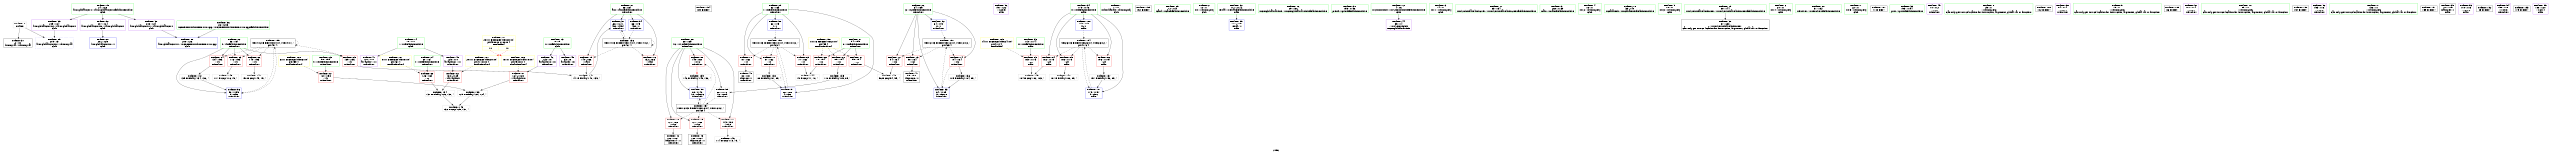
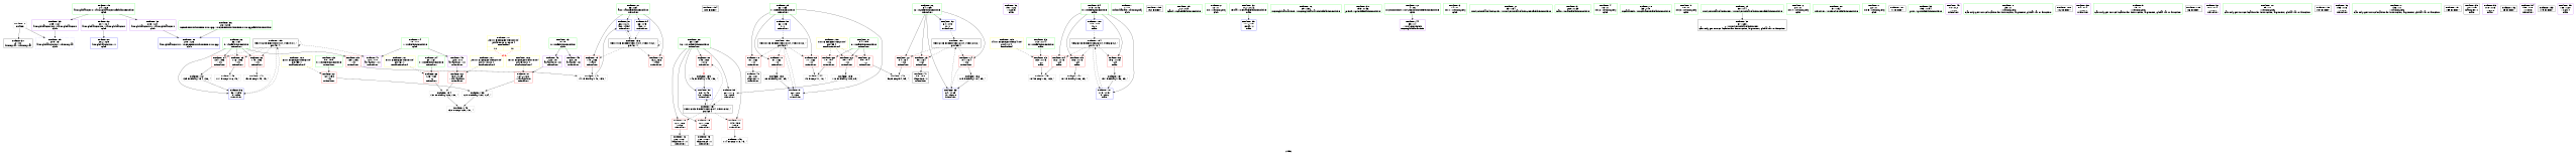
  digraph {
    label=SVFG
    node [color=green shape=record]
    edge [style=solid]
    n1 [color=grey label="{NodeID: 0\nNullPtr}"]
    n2 [color=black label="{NodeID: 37\n2\<--3\ndummyVal\<--dummyVal\n}"]
    n3 [color=blue label="{NodeID: 89\n209\<--3\nllvm.global_ctors_2\<--dummyVal\nGlob }" style=dotted]
    n4 [color=blue label="{NodeID: 97\n66\<--141\nans\<--add\n_Z5solvev\n}"]
    n5 [color=black label="{NodeID: 156\nMR_14V_3 = PHI(MR_14V_4, MR_14V_2, )\npts\{67 \}\n}"]
    n6 [color=red label="{NodeID: 75\n140\<--66\n\<--ans\n_Z5solvev\n}"]
    n7 [color=red label="{NodeID: 76\n152\<--66\n\<--ans\n_Z5solvev\n}"]
    n8 [color=grey label="{NodeID: 141\n141 = Binary(140, 139, )\n}"]
    n9 [label="{NodeID: 14\n10\<--11\nv\<--v_field_insensitive\nGlob }"]
    n10 [color=purple label="{NodeID: 47\n100\<--10\narrayidx7\<--v\n_Z5solvev\n}"]
    n11 [color=purple label="{NodeID: 48\n129\<--10\narrayidx21\<--v\n_Z5solvev\n}"]
    n12 [color=red label="{NodeID: 82\n130\<--129\n\<--arrayidx21\n_Z5solvev\n}"]
    n13 [color=grey label="{NodeID: 134\n131 = Binary(126, 130, )\n}"]
    n14 [color=black label="{NodeID: 194\n189 = PHI()\n}"]
    n15 [label="{NodeID: 28\n68\<--69\ni12\<--i12_field_insensitive\n_Z5solvev\n}"]
    n16 [color=red label="{NodeID: 77\n113\<--68\n\<--i12\n_Z5solvev\n}"]
    n17 [color=red label="{NodeID: 78\n121\<--68\n\<--i12\n_Z5solvev\n}"]
    n18 [color=red label="{NodeID: 79\n127\<--68\n\<--i12\n_Z5solvev\n}"]
    n19 [color=red label="{NodeID: 80\n145\<--68\n\<--i12\n_Z5solvev\n}"]
    n20 [color=grey label="{NodeID: 95\n68\<--110\ni12\<--sub\n_Z5solvev\n}"]
    n21 [color=blue label="{NodeID: 98\n68\<--146\ni12\<--dec26\n_Z5solvev\n}"]
    n22 [color=grey label="{NodeID: 146\n114 = cmp(113, 75, )\n}"]
    n23 [color=black label="{NodeID: 42\n122\<--121\nidxprom17\<--\n_Z5solvev\n}"]
    n24 [color=black label="{NodeID: 43\n128\<--127\nidxprom20\<--\n_Z5solvev\n}"]
    n25 [color=grey label="{NodeID: 139\n146 = Binary(145, 136, )\n}"]
    n26 [color=black label="{NodeID: 157\nMR_16V_3 = PHI(MR_16V_4, MR_16V_2, )\npts\{69 \}\n}"]
    n27 [color=purple label="{NodeID: 56\n191\<--22\n\<--.str.5\nmain\n}"]
    n28 [color=red label="{NodeID: 70\n81\<--62\n\<--i\n_Z5solvev\n}"]
    n29 [color=black label="{NodeID: 40\n82\<--81\nidxprom\<--\n_Z5solvev\n}"]
    n30 [color=yellow label="{NodeID: 167\n20V_1 = ENCHI(MR_20V_0)\npts\{110000 \}\nFun[_Z5solvev]}" style=double]
    n31 [color=grey label="{NodeID: 143\n132 = cmp(125, 131, )\n}"]
    n32 [color=red label="{NodeID: 84\n182\<--175\n\<--ii\nmain\n}"]
    n33 [color=grey label="{NodeID: 149\n184 = cmp(182, 183, )\n}"]
    n34 [label="{NodeID: 1\n7\<--1\n__dso_handle\<--dummyObj\nGlob }"]
    n35 [label="{NodeID: 15\n24\<--28\nllvm.global_ctors\<--llvm.global_ctors_field_insensitive\nGlob }"]
    n36 [color=purple label="{NodeID: 57\n207\<--24\nllvm.global_ctors_0\<--llvm.global_ctors\nGlob }"]
    n37 [color=purple label="{NodeID: 58\n208\<--24\nllvm.global_ctors_1\<--llvm.global_ctors\nGlob }"]
    n38 [color=purple label="{NodeID: 59\n209\<--24\nllvm.global_ctors_2\<--llvm.global_ctors\nGlob }"]
    n39 [color=blue label="{NodeID: 87\n207\<--25\nllvm.global_ctors_0\<--\nGlob }"]
    n40 [color=blue label="{NodeID: 88\n208\<--26\nllvm.global_ctors_1\<--_GLOBAL__sub_I_RAD._1_0.cpp\nGlob }"]
    n41 [color=black label="{NodeID: 195\n192 = PHI()\n}"]
    n42 [label="{NodeID: 29\n72\<--73\nscanf\<--scanf_field_insensitive\n}"]
    n43 [color=grey label="{NodeID: 140\n187 = Binary(186, 89, )\n}"]
    n44 [color=black label="{NodeID: 154\nMR_26V_3 = PHI(MR_26V_4, MR_26V_2, )\npts\{176 \}\n}"]
    n45 [color=red label="{NodeID: 85\n186\<--175\n\<--ii\nmain\n}"]
    n46 [color=red label="{NodeID: 86\n196\<--175\n\<--ii\nmain\n}"]
    n47 [color=blue label="{NodeID: 101\n175\<--197\nii\<--inc\nmain\n}"]
    n48 [color=grey label="{NodeID: 137\n197 = Binary(196, 89, )\n}"]
    n49 [color=red label="{NodeID: 71\n87\<--62\n\<--i\n_Z5solvev\n}"]
    n50 [color=grey label="{NodeID: 138\n88 = Binary(87, 89, )\n}"]
    n51 [color=blue label="{NodeID: 91\n62\<--88\ni\<--inc\n_Z5solvev\n}"]
    n52 [color=black label="{NodeID: 150\nMR_10V_3 = PHI(MR_10V_4, MR_10V_2, )\npts\{63 \}\n}"]
    n53 [label="{NodeID: 2\n12\<--1\n.str\<--dummyObj\nGlob }"]
    n54 [color=blue label="{NodeID: 99\n171\<--75\nretval\<--\nmain\n}"]
    n55 [label="{NodeID: 16\n29\<--30\n__cxx_global_var_init\<--__cxx_global_var_init_field_insensitive\n}"]
    n56 [label="{NodeID: 30\n155\<--156\nprintf\<--printf_field_insensitive\n}"]
    n57 [color=purple label="{NodeID: 44\n35\<--4\n\<--_ZStL8__ioinit\n__cxx_global_var_init\n}"]
    n58 [color=black label="{NodeID: 155\nMR_4V_2 = PHI(MR_4V_4, MR_4V_1, )\npts\{57 \}\n}"]
    n59 [color=red label="{NodeID: 63\n116\<--56\n\<--k\n_Z5solvev\n}"]
    n60 [color=red label="{NodeID: 64\n134\<--56\n\<--k\n_Z5solvev\n}"]
    n61 [color=red label="{NodeID: 65\n139\<--56\n\<--k\n_Z5solvev\n}"]
    n62 [color=red label="{NodeID: 66\n149\<--56\n\<--k\n_Z5solvev\n}"]
    n63 [color=blue label="{NodeID: 96\n56\<--135\nk\<--dec\n_Z5solvev\n}"]
    n64 [color=grey label="{NodeID: 145\n117 = cmp(116, 75, )\n}"]
    n65 [color=grey label="{NodeID: 142\n135 = Binary(134, 136, )\n}"]
    n66 [color=grey label="{NodeID: 147\n150 = cmp(149, 75, )\n}"]
    n67 [color=red label="{NodeID: 72\n94\<--64\n\<--i2\n_Z5solvev\n}"]
    n68 [color=grey label="{NodeID: 148\n96 = cmp(94, 95, )\n}"]
    n69 [color=yellow label="{NodeID: 169\n24V_1 = ENCHI(MR_24V_0)\npts\{174 \}\nFun[main]}" style=double]
    n70 [color=red label="{NodeID: 83\n183\<--173\n\<--tt\nmain\n}"]
    n71 [label="{NodeID: 3\n14\<--1\n.str.1\<--dummyObj\nGlob }"]
    n72 [color=blue label="{NodeID: 100\n175\<--75\nii\<--\nmain\n}"]
    n73 [label="{NodeID: 17\n33\<--34\n_ZNSt8ios_base4InitC1Ev\<--_ZNSt8ios_base4InitC1Ev_field_insensitive\n}"]
    n74 [label="{NodeID: 31\n168\<--169\nmain\<--main_field_insensitive\n}"]
    n75 [color=purple label="{NodeID: 45\n83\<--8\narrayidx\<--x\n_Z5solvev\n}"]
    n76 [color=red label="{NodeID: 73\n98\<--64\n\<--i2\n_Z5solvev\n}"]
    n77 [color=black label="{NodeID: 41\n99\<--98\nidxprom6\<--\n_Z5solvev\n}"]
    n78 [label="{NodeID: 4\n16\<--1\n.str.2\<--dummyObj\nGlob }"]
    n79 [label="{NodeID: 18\n39\<--40\n__cxa_atexit\<--__cxa_atexit_field_insensitive\n}"]
    n80 [label="{NodeID: 32\n171\<--172\nretval\<--retval_field_insensitive\nmain\n}"]
    n81 [color=purple label="{NodeID: 46\n123\<--8\narrayidx18\<--x\n_Z5solvev\n}"]
    n82 [color=red label="{NodeID: 81\n124\<--123\n\<--arrayidx18\n_Z5solvev\n}"]
    n83 [color=grey label="{NodeID: 133\n125 = Binary(120, 124, )\n}"]
    n84 [color=red label="{NodeID: 60\n78\<--54\n\<--n\n_Z5solvev\n}"]
    n85 [color=grey label="{NodeID: 144\n79 = cmp(77, 78, )\n}"]
    n86 [color=red label="{NodeID: 74\n104\<--64\n\<--i2\n_Z5solvev\n}"]
    n87 [color=grey label="{NodeID: 136\n105 = Binary(104, 89, )\n}"]
    n88 [color=blue label="{NodeID: 93\n64\<--105\ni2\<--inc10\n_Z5solvev\n}"]
    n89 [color=black label="{NodeID: 151\nMR_12V_3 = PHI(MR_12V_4, MR_12V_2, )\npts\{65 \}\n}"]
    n90 [color=yellow label="{NodeID: 171\n28V_1 = ENCHI(MR_28V_0)\npts\{90000 110000 \}\nFun[main]|{<s0>10|<s1>10}}" style=double]
    n91 [color=yellow label="{NodeID: 166\n18V_1 = ENCHI(MR_18V_0)\npts\{90000 \}\nFun[_Z5solvev]}" style=double]
    n92 [label="{NodeID: 5\n18\<--1\n.str.3\<--dummyObj\nGlob }"]
    n93 [label="{NodeID: 19\n38\<--44\n_ZNSt8ios_base4InitD1Ev\<--_ZNSt8ios_base4InitD1Ev_field_insensitive\n}"]
    n94 [color=black label="{NodeID: 38\n37\<--38\n\<--_ZNSt8ios_base4InitD1Ev\nCan only get source location for instruction, argument, global var or function.}"]
    n95 [label="{NodeID: 33\n173\<--174\ntt\<--tt_field_insensitive\nmain\n}"]
    n96 [color=red label="{NodeID: 61\n95\<--54\n\<--n\n_Z5solvev\n}"]
    n97 [color=yellow label="{NodeID: 158\n2V_1 = ENCHI(MR_2V_0)\npts\{55 \}\nFun[_Z5solvev]}" style=double]
    n98 [color=red label="{NodeID: 62\n109\<--54\n\<--n\n_Z5solvev\n}"]
    n99 [color=grey label="{NodeID: 135\n110 = Binary(109, 89, )\n}"]
    n100 [label="{NodeID: 6\n20\<--1\n.str.4\<--dummyObj\nGlob }"]
    n101 [label="{NodeID: 20\n51\<--52\n_Z5solvev\<--_Z5solvev_field_insensitive\n}"]
    n102 [label="{NodeID: 34\n175\<--176\nii\<--ii_field_insensitive\nmain\n}"]
    n103 [color=blue label="{NodeID: 90\n62\<--75\ni\<--\n_Z5solvev\n}"]
    n104 [color=red label="{NodeID: 69\n77\<--62\n\<--i\n_Z5solvev\n}"]
    n105 [label="{NodeID: 7\n22\<--1\n.str.5\<--dummyObj\nGlob }"]
    n106 [color=black label="{NodeID: 187\n71 = PHI()\n}"]
    n107 [label="{NodeID: 21\n54\<--55\nn\<--n_field_insensitive\n_Z5solvev\n}"]
    n108 [label="{NodeID: 35\n193\<--194\nputs\<--puts_field_insensitive\n}"]
    n109 [color=purple label="{NodeID: 49\n70\<--12\n\<--.str\n_Z5solvev\n}"]
    n110 [color=yellow label="{NodeID: 160\n6V_1 = ENCHI(MR_6V_0)\npts\{59 \}\nFun[_Z5solvev]}" style=double]
    n111 [color=red label="{NodeID: 67\n120\<--58\n\<--b\n_Z5solvev\n}"]
    n112 [label="{NodeID: 8\n25\<--1\n\<--dummyObj\nCan only get source location for instruction, argument, global var or function.}"]
    n113 [color=black label="{NodeID: 188\n102 = PHI()\n}"]
    n114 [label="{NodeID: 22\n56\<--57\nk\<--k_field_insensitive\n_Z5solvev\n}"]
    n115 [label="{NodeID: 36\n26\<--203\n_GLOBAL__sub_I_RAD._1_0.cpp\<--_GLOBAL__sub_I_RAD._1_0.cpp_field_insensitive\n}"]
    n116 [color=purple label="{NodeID: 50\n84\<--14\n\<--.str.1\n_Z5solvev\n}"]
    n117 [color=yellow label="{NodeID: 161\n8V_1 = ENCHI(MR_8V_0)\npts\{61 \}\nFun[_Z5solvev]}" style=double]
    n118 [color=red label="{NodeID: 68\n126\<--60\n\<--t\n_Z5solvev\n}"]
    n119 [color=blue label="{NodeID: 92\n64\<--75\ni2\<--\n_Z5solvev\n}"]
    n120 [label="{NodeID: 9\n75\<--1\n\<--dummyObj\nCan only get source location for instruction, argument, global var or function.}"]
    n121 [color=black label="{NodeID: 189\n36 = PHI()\n}"]
    n122 [label="{NodeID: 23\n58\<--59\nb\<--b_field_insensitive\n_Z5solvev\n}"]
    n123 [color=purple label="{NodeID: 51\n101\<--14\n\<--.str.1\n_Z5solvev\n}"]
    n124 [label="{NodeID: 10\n89\<--1\n\<--dummyObj\nCan only get source location for instruction, argument, global var or function.}"]
    n125 [color=black label="{NodeID: 190\n154 = PHI()\n}"]
    n126 [label="{NodeID: 24\n60\<--61\nt\<--t_field_insensitive\n_Z5solvev\n}"]
    n127 [color=purple label="{NodeID: 52\n153\<--16\n\<--.str.2\n_Z5solvev\n}"]
    n128 [color=blue label="{NodeID: 94\n66\<--75\nans\<--\n_Z5solvev\n}"]
    n129 [label="{NodeID: 11\n136\<--1\n\<--dummyObj\nCan only get source location for instruction, argument, global var or function.}"]
    n130 [color=black label="{NodeID: 191\n159 = PHI()\n}"]
    n131 [label="{NodeID: 25\n62\<--63\ni\<--i_field_insensitive\n_Z5solvev\n}"]
    n132 [color=black label="{NodeID: 39\n170\<--75\nmain_ret\<--\nmain\n}"]
    n133 [color=purple label="{NodeID: 53\n178\<--16\n\<--.str.2\nmain\n}"]
    n134 [label="{NodeID: 12\n4\<--6\n_ZStL8__ioinit\<--_ZStL8__ioinit_field_insensitive\nGlob }"]
    n135 [color=black label="{NodeID: 192\n85 = PHI()\n}"]
    n136 [label="{NodeID: 26\n64\<--65\ni2\<--i2_field_insensitive\n_Z5solvev\n}"]
    n137 [color=purple label="{NodeID: 54\n158\<--18\n\<--.str.3\n_Z5solvev\n}"]
    n138 [label="{NodeID: 13\n8\<--9\nx\<--x_field_insensitive\nGlob }"]
    n139 [color=black label="{NodeID: 193\n179 = PHI()\n}"]
    n140 [label="{NodeID: 27\n66\<--67\nans\<--ans_field_insensitive\n_Z5solvev\n}"]
    n141 [color=purple label="{NodeID: 55\n188\<--20\n\<--.str.4\nmain\n}"]
    n1 -> n2
    n1 -> n3
    n4 -> n5 [style=dashed]
    n5 -> n4 [style=dashed]
    n5 -> n5 [style=dashed]
    n5 -> n6 [style=dashed]
    n5 -> n7 [style=dashed]
    n6 -> n8
    n8 -> n4
    n9 -> n10
    n9 -> n11
    n11 -> n12
    n12 -> n13
    n13 -> n31
    n15 -> n16
    n15 -> n17
    n15 -> n18
    n15 -> n19
    n15 -> n20
    n15 -> n21
    n16 -> n22
    n17 -> n23
    n18 -> n24
    n19 -> n25 [color=red]
    n20 -> n26 [style=dashed]
    n21 -> n26 [style=dashed]
    n25 -> n21
    n26 -> n16 [style=dashed]
    n26 -> n17 [style=dashed]
    n26 -> n18 [style=dashed]
    n26 -> n19 [style=dashed]
    n26 -> n21 [style=dashed]
    n28 -> n29
    n30 -> n12 [style=dashed]
    n32 -> n33
    n35 -> n36
    n35 -> n37
    n35 -> n38
    n36 -> n39
    n37 -> n40
    n38 -> n3
    n44 -> n32 [style=dashed]
    n44 -> n45 [style=dashed]
    n44 -> n46 [style=dashed]
    n44 -> n47 [style=dashed]
    n45 -> n43
    n46 -> n48
    n47 -> n44 [style=dashed]
    n48 -> n47
    n49 -> n50
    n50 -> n51
    n51 -> n52 [style=dashed]
    n52 -> n28 [style=dashed]
    n52 -> n49 [style=dashed]
    n52 -> n51 [style=dashed]
    n52 -> n104 [style=dashed]
    n58 -> n58 [style=dashed]
    n58 -> n59 [style=dashed]
    n58 -> n60 [style=dashed]
-   n58 -> n61 [style=dashed]
+   n58 -> n10 [style=dashed]
    n58 -> n62 [style=dashed]
    n58 -> n63 [style=dashed]
    n59 -> n64
    n60 -> n65
    n61 -> n8
    n62 -> n66
    n63 -> n58 [style=dashed]
    n65 -> n63
    n67 -> n68
    n69 -> n70 [style=dashed]
    n70 -> n33
    n72 -> n44 [style=dashed]
    n76 -> n77
    n80 -> n54
    n81 -> n82
    n82 -> n83
    n83 -> n31
    n84 -> n85
    n86 -> n87
    n86 -> n88 [style=dashed]
    n87 -> n88
    n88 -> n89 [style=dashed]
    n89 -> n67 [style=dashed]
    n89 -> n76 [style=dashed]
    n89 -> n86 [style=dashed]
    n90 -> n30 [color=red style=dashed tailport=s1]
    n90 -> n91 [color=red style=dashed tailport=s0]
    n91 -> n82 [style=dashed]
    n93 -> n94
    n95 -> n70
    n96 -> n68
    n97 -> n84 [style=dashed]
    n97 -> n96 [style=dashed]
    n97 -> n98 [style=dashed]
    n98 -> n99
    n99 -> n20
    n102 -> n32
    n102 -> n45
    n102 -> n46
    n102 -> n47
    n102 -> n72
    n103 -> n52 [style=dashed]
    n104 -> n85
    n107 -> n84
    n107 -> n96
    n107 -> n98
    n110 -> n111 [style=dashed]
    n111 -> n83
    n114 -> n59
    n114 -> n60
    n114 -> n61
    n114 -> n62
    n114 -> n63
    n115 -> n40
    n117 -> n118 [style=dashed]
    n118 -> n13
    n119 -> n89 [style=dashed]
    n122 -> n111
    n126 -> n118
    n128 -> n5 [style=dashed]
    n131 -> n28
    n131 -> n49
    n131 -> n51
    n131 -> n103
    n131 -> n104
    n134 -> n57
    n136 -> n67
    n136 -> n76
    n136 -> n86
    n136 -> n88
    n136 -> n119
    n138 -> n75
    n138 -> n81
    n140 -> n4
    n140 -> n6
    n140 -> n7
    n140 -> n128 [style=dashed]
  }
